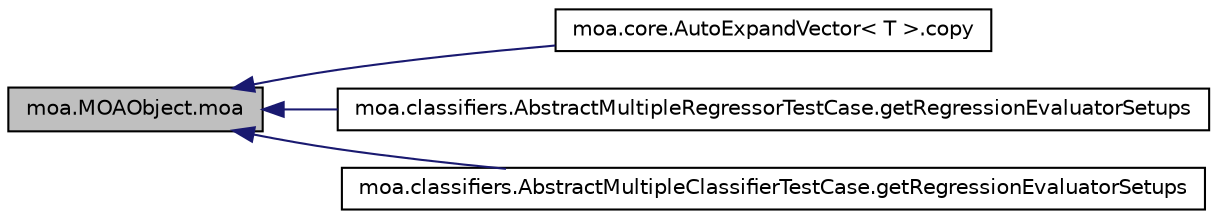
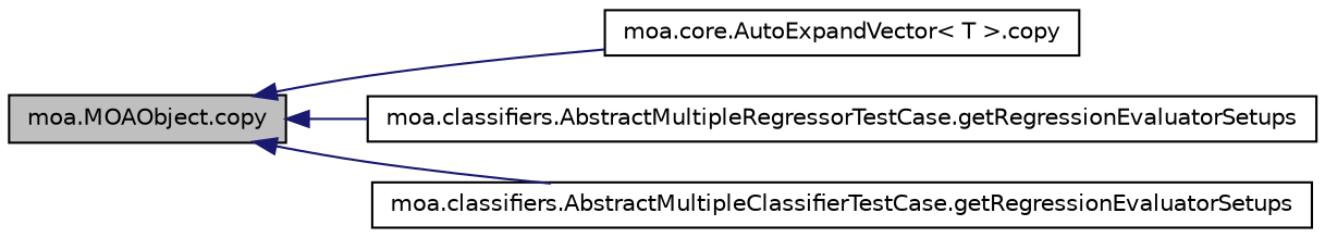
  digraph {
    rankdir=LR
    node [color=black fillcolor=white fontname=Helvetica fontsize=10 shape=record style=filled]
    edge [color=midnightblue dir=back fontname=Helvetica fontsize=10 labelfontname=Helvetica labelfontsize=10 style=solid]
-   n1 [fillcolor=grey75 fontcolor=black height=0.2 label="moa.MOAObject.moa" width=0.4]
+   n1 [fillcolor=grey75 fontcolor=black height=0.2 label="moa.MOAObject.copy" width=0.4]
    n2 [height=0.2 label="moa.core.AutoExpandVector\< T \>.copy" width=0.4]
    n3 [height=0.2 label="moa.classifiers.AbstractMultipleRegressorTestCase.getRegressionEvaluatorSetups" width=0.4]
    n4 [height=0.2 label="moa.classifiers.AbstractMultipleClassifierTestCase.getRegressionEvaluatorSetups" width=0.4]
    n1 -> n2
    n1 -> n3
    n1 -> n4
  }
